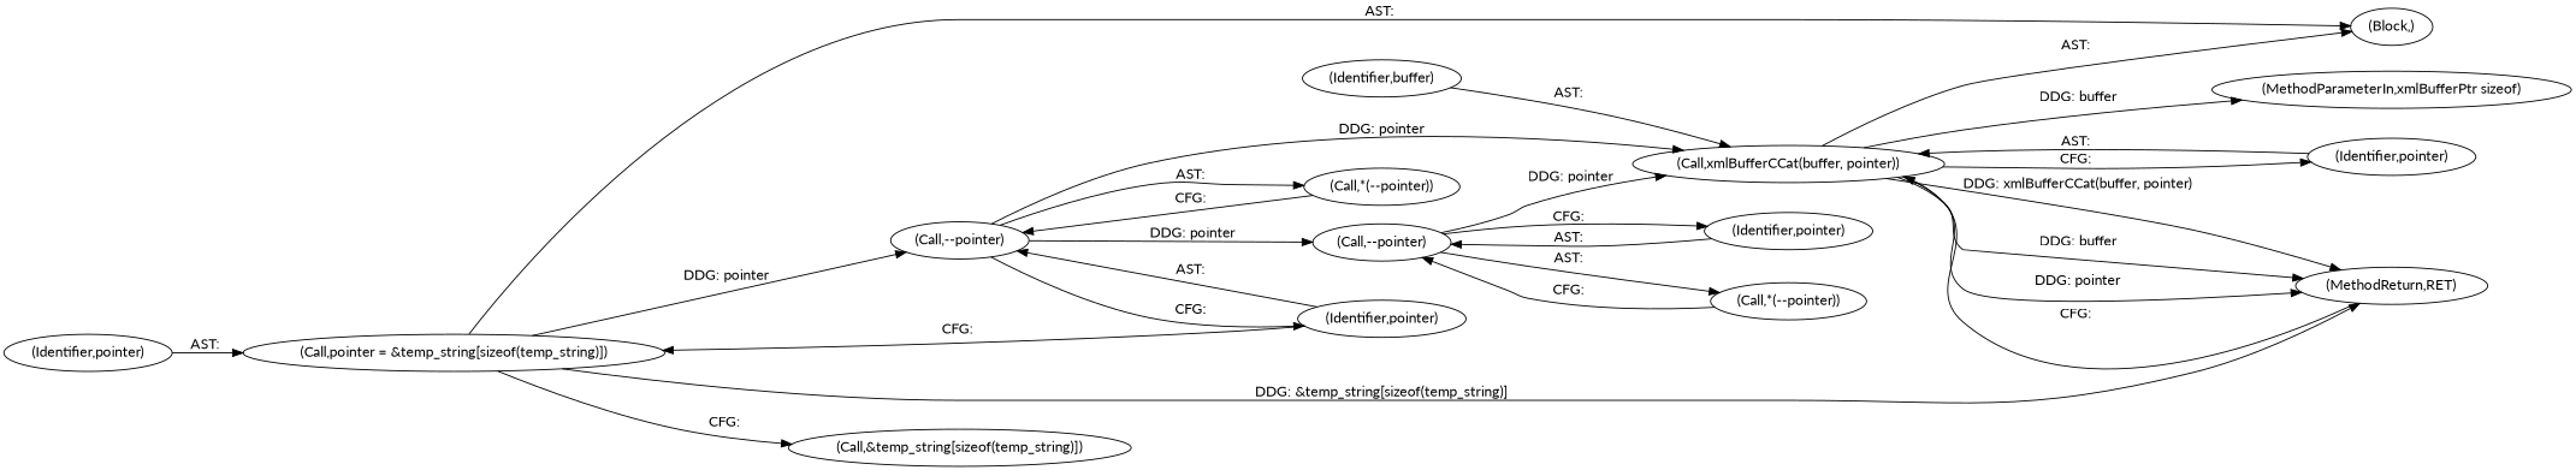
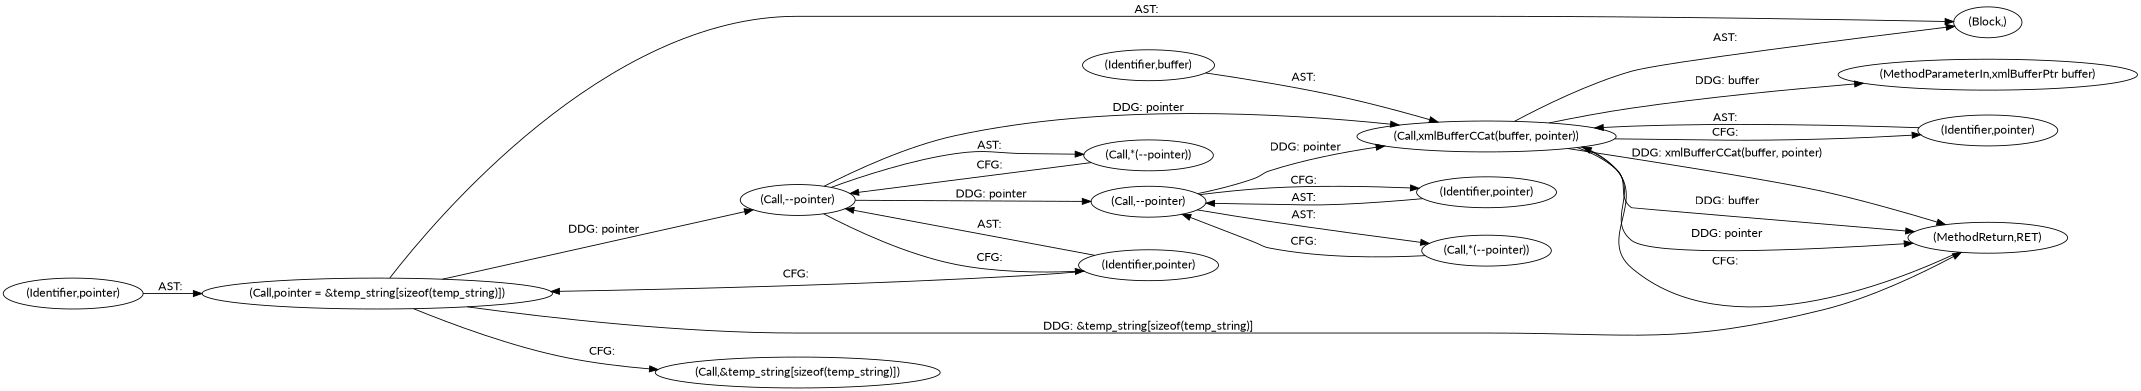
  digraph {
    fontname=Lato
    rankdir=LR
    node [fontname=Lato]
    edge [fontname=Lato]
    n1 [label="(Call,--pointer)"]
    n2 [label="(Call,xmlBufferCCat(buffer, pointer))"]
    n3 [label="(Identifier,pointer)"]
    n4 [label="(Call,*(--pointer))"]
    n5 [label="(Block,)"]
    n6 [label="(MethodReturn,RET)"]
    n7 [label="(Identifier,pointer)"]
-   n8 [label="(MethodParameterIn,xmlBufferPtr sizeof)"]
+   n8 [label="(MethodParameterIn,xmlBufferPtr buffer)"]
    n9 [label="(Call,--pointer)"]
    n10 [label="(Call,*(--pointer))"]
    n11 [label="(Identifier,pointer)"]
    n12 [label="(Call,pointer = &temp_string[sizeof(temp_string)])"]
    n13 [label="(Call,&temp_string[sizeof(temp_string)])"]
    n14 [label="(Identifier,pointer)"]
    n15 [label="(Identifier,buffer)"]
    n1 -> n2 [label="DDG: pointer"]
    n1 -> n3 [label="CFG: "]
    n1 -> n4 [label="AST: "]
    n2 -> n5 [label="AST: "]
    n2 -> n6 [label="DDG: xmlBufferCCat(buffer, pointer)"]
    n2 -> n6 [label="DDG: buffer"]
    n2 -> n6 [label="DDG: pointer"]
    n2 -> n7 [label="CFG: "]
    n2 -> n8 [label="DDG: buffer"]
    n3 -> n1 [label="AST: "]
    n4 -> n1 [label="CFG: "]
    n6 -> n2 [label="CFG: "]
    n7 -> n2 [label="AST: "]
    n9 -> n1 [label="DDG: pointer"]
    n9 -> n2 [label="DDG: pointer"]
    n9 -> n10 [label="AST: "]
    n9 -> n11 [label="CFG: "]
    n10 -> n9 [label="CFG: "]
    n11 -> n9 [label="AST: "]
    n11 -> n12 [label="CFG: "]
    n12 -> n5 [label="AST: "]
    n12 -> n6 [label="DDG: &temp_string[sizeof(temp_string)]"]
    n12 -> n9 [label="DDG: pointer"]
    n12 -> n13 [label="CFG: "]
    n14 -> n12 [label="AST: "]
    n15 -> n2 [label="AST: "]
  }
